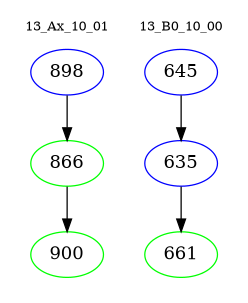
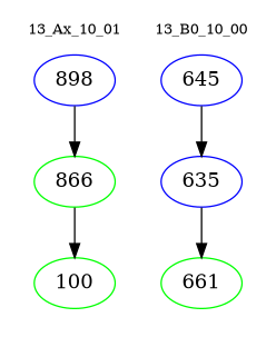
  digraph {
    node [color=blue]
    edge [color=black]
    n1 [label=898]
    n2 [color=green label=866]
-   n3 [color=green label=900]
+   n3 [color=green label=100]
    n4 [label=645]
    n5 [label=635]
    n6 [color=green label=661]
    subgraph cluster_1 {
      color=white
      fontsize=10
      label="13_Ax_10_01"
      n1
      n2
      n3
    }
    subgraph cluster_2 {
      color=white
      fontsize=10
      label="13_B0_10_00"
      n4
      n5
      n6
    }
    n1 -> n2
    n2 -> n3
    n4 -> n5
    n5 -> n6
  }
